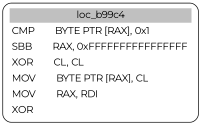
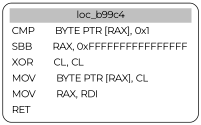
  digraph {
    fontname=Montserrat
-   n1 [fontname=Montserrat label=<<table border="0" cellborder="0" cellpadding="3"><tr><td align="center" colspan="2" bgcolor="grey">loc_b99c4</td></tr><tr><td align="left">CMP        BYTE PTR [RAX], 0x1</td></tr><tr><td align="left">SBB        RAX, 0xFFFFFFFFFFFFFFFF</td></tr><tr><td align="left">XOR        CL, CL</td></tr><tr><td align="left">MOV        BYTE PTR [RAX], CL</td></tr><tr><td align="left">MOV        RAX, RDI</td></tr><tr><td align="left">XOR        </td></tr></table>> shape=Mrecord]
+   n1 [fontname=Montserrat label=<<table border="0" cellborder="0" cellpadding="3"><tr><td align="center" colspan="2" bgcolor="grey">loc_b99c4</td></tr><tr><td align="left">CMP        BYTE PTR [RAX], 0x1</td></tr><tr><td align="left">SBB        RAX, 0xFFFFFFFFFFFFFFFF</td></tr><tr><td align="left">XOR        CL, CL</td></tr><tr><td align="left">MOV        BYTE PTR [RAX], CL</td></tr><tr><td align="left">MOV        RAX, RDI</td></tr><tr><td align="left">RET        </td></tr></table>> shape=Mrecord]
  }
